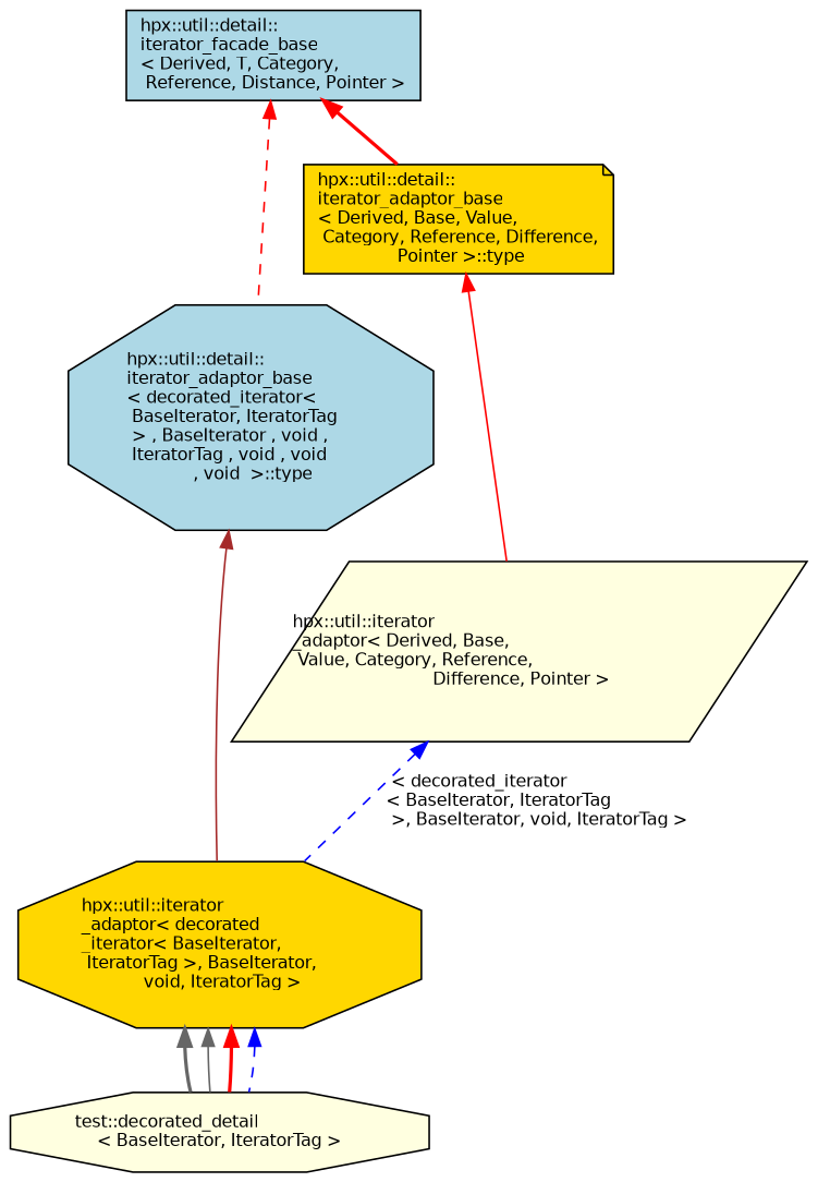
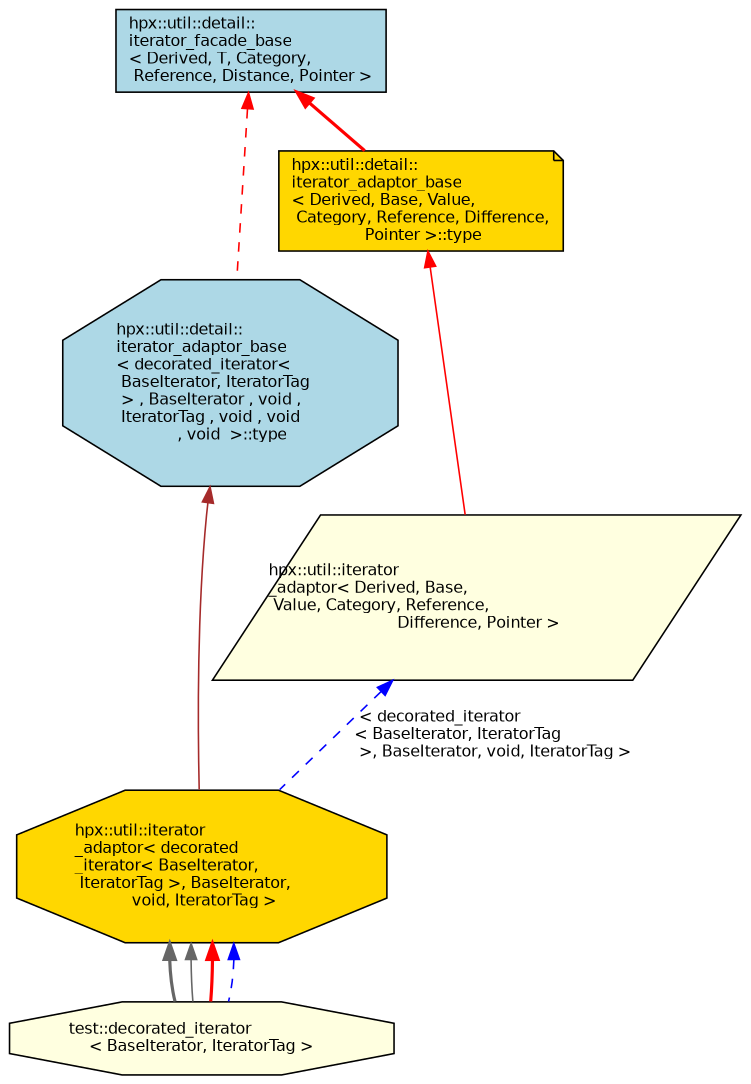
  digraph {
    rankdir=TB
    node [color=black fillcolor=lightyellow fontname=Helvetica fontsize=10 shape=octagon style=filled]
    edge [color=red dir=back fontname=Helvetica fontsize=10 labelfontname=Helvetica labelfontsize=10 style=bold]
-   n1 [fontcolor=black height=0.2 label="test::decorated_detail\l\< BaseIterator, IteratorTag \>" width=0.4]
+   n1 [fontcolor=black height=0.2 label="test::decorated_iterator\l\< BaseIterator, IteratorTag \>" width=0.4]
    n2 [fillcolor=gold height=0.2 label="hpx::util::iterator\l_adaptor\< decorated\l_iterator\< BaseIterator,\l IteratorTag \>, BaseIterator,\l void, IteratorTag \>" width=0.4]
    n3 [fillcolor=lightblue height=0.2 label="hpx::util::detail::\literator_adaptor_base\l\< decorated_iterator\<\l BaseIterator, IteratorTag\l \> , BaseIterator , void ,\l IteratorTag , void , void\l , void  \>::type" width=0.4]
    n4 [fillcolor=lightblue height=0.2 label="hpx::util::detail::\literator_facade_base\l\< Derived, T, Category,\l Reference, Distance, Pointer \>" shape=box width=0.4]
    n5 [fillcolor=gold height=0.2 label="hpx::util::detail::\literator_adaptor_base\l\< Derived, Base, Value,\l Category, Reference, Difference,\l Pointer \>::type" shape=note width=0.4]
    n6 [height=0.2 label="hpx::util::iterator\l_adaptor\< Derived, Base,\l Value, Category, Reference,\l Difference, Pointer \>" shape=parallelogram width=0.4]
    n2 -> n1 [color=gray40]
    n2 -> n1 [color=gray40 style=solid]
    n2 -> n1
    n2 -> n1 [color=blue style=dashed]
    n3 -> n2 [color=brown style=solid]
    n4 -> n3 [style=dashed]
    n4 -> n5
    n5 -> n6 [style=solid]
    n6 -> n2 [color=blue label=" \< decorated_iterator\l\< BaseIterator, IteratorTag\l \>, BaseIterator, void, IteratorTag \>" style=dashed]
  }
